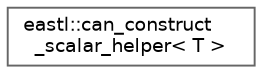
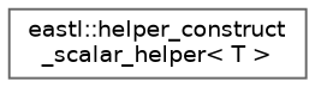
  digraph {
    rankdir=LR
-   n1 [color=grey40 fillcolor=white fontname=Helvetica fontsize=10 height=0.2 label="eastl::can_construct\l_scalar_helper\< T \>" shape=box style=filled width=0.4]
+   n1 [color=grey40 fillcolor=white fontname=Helvetica fontsize=10 height=0.2 label="eastl::helper_construct\l_scalar_helper\< T \>" shape=box style=filled width=0.4]
  }
